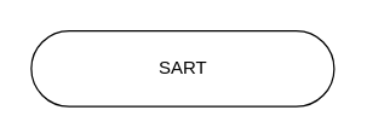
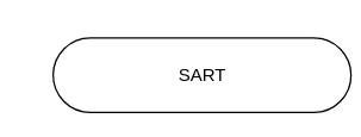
  <mxCell id="0" />
  <mxCell id="1" parent="0" />
- <mxCell id="2" value="SART" style="html=1;dashed=0;whitespace=wrap;shape=mxgraph.dfd.start" vertex="1" parent="1"><mxGeometry x="20" y="20" width="200" height="50" as="geometry" /></mxCell>
+ <mxCell id="2" value="SART" style="html=1;dashed=0;whitespace=wrap;shape=mxgraph.dfd.start" vertex="1" parent="1"><mxGeometry x="35" y="25" width="200" height="50" as="geometry" /></mxCell>
